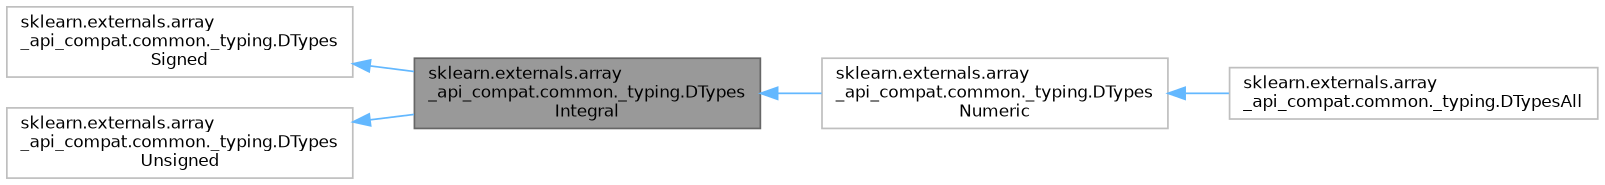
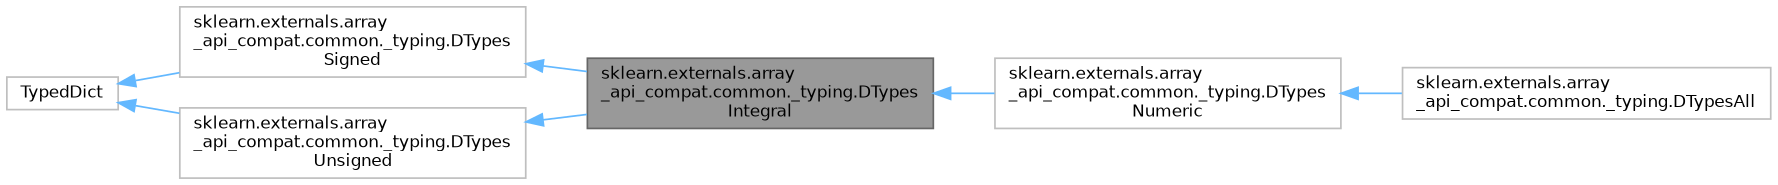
  digraph {
    rankdir=LR
    node [color=grey75 fillcolor=white fontname=Helvetica fontsize=10 shape=box style=filled]
    edge [color=steelblue1 dir=back fontname=Helvetica fontsize=10 labelfontname=Helvetica labelfontsize=10 style=solid]
    n1 [color=gray40 fillcolor=grey60 fontcolor=black height=0.2 label="sklearn.externals.array\l_api_compat.common._typing.DTypes\lIntegral" width=0.4]
    n2 [height=0.2 label="sklearn.externals.array\l_api_compat.common._typing.DTypes\lNumeric" width=0.4]
    n3 [height=0.2 label="sklearn.externals.array\l_api_compat.common._typing.DTypes\lSigned" width=0.4]
+   n4 [height=0.2 label=TypedDict width=0.4]
    n5 [height=0.2 label="sklearn.externals.array\l_api_compat.common._typing.DTypes\lUnsigned" width=0.4]
    n6 [height=0.2 label="sklearn.externals.array\l_api_compat.common._typing.DTypesAll" width=0.4]
    n1 -> n2
    n2 -> n6
    n3 -> n1
+   n4 -> n3
+   n4 -> n5
    n5 -> n1
  }
